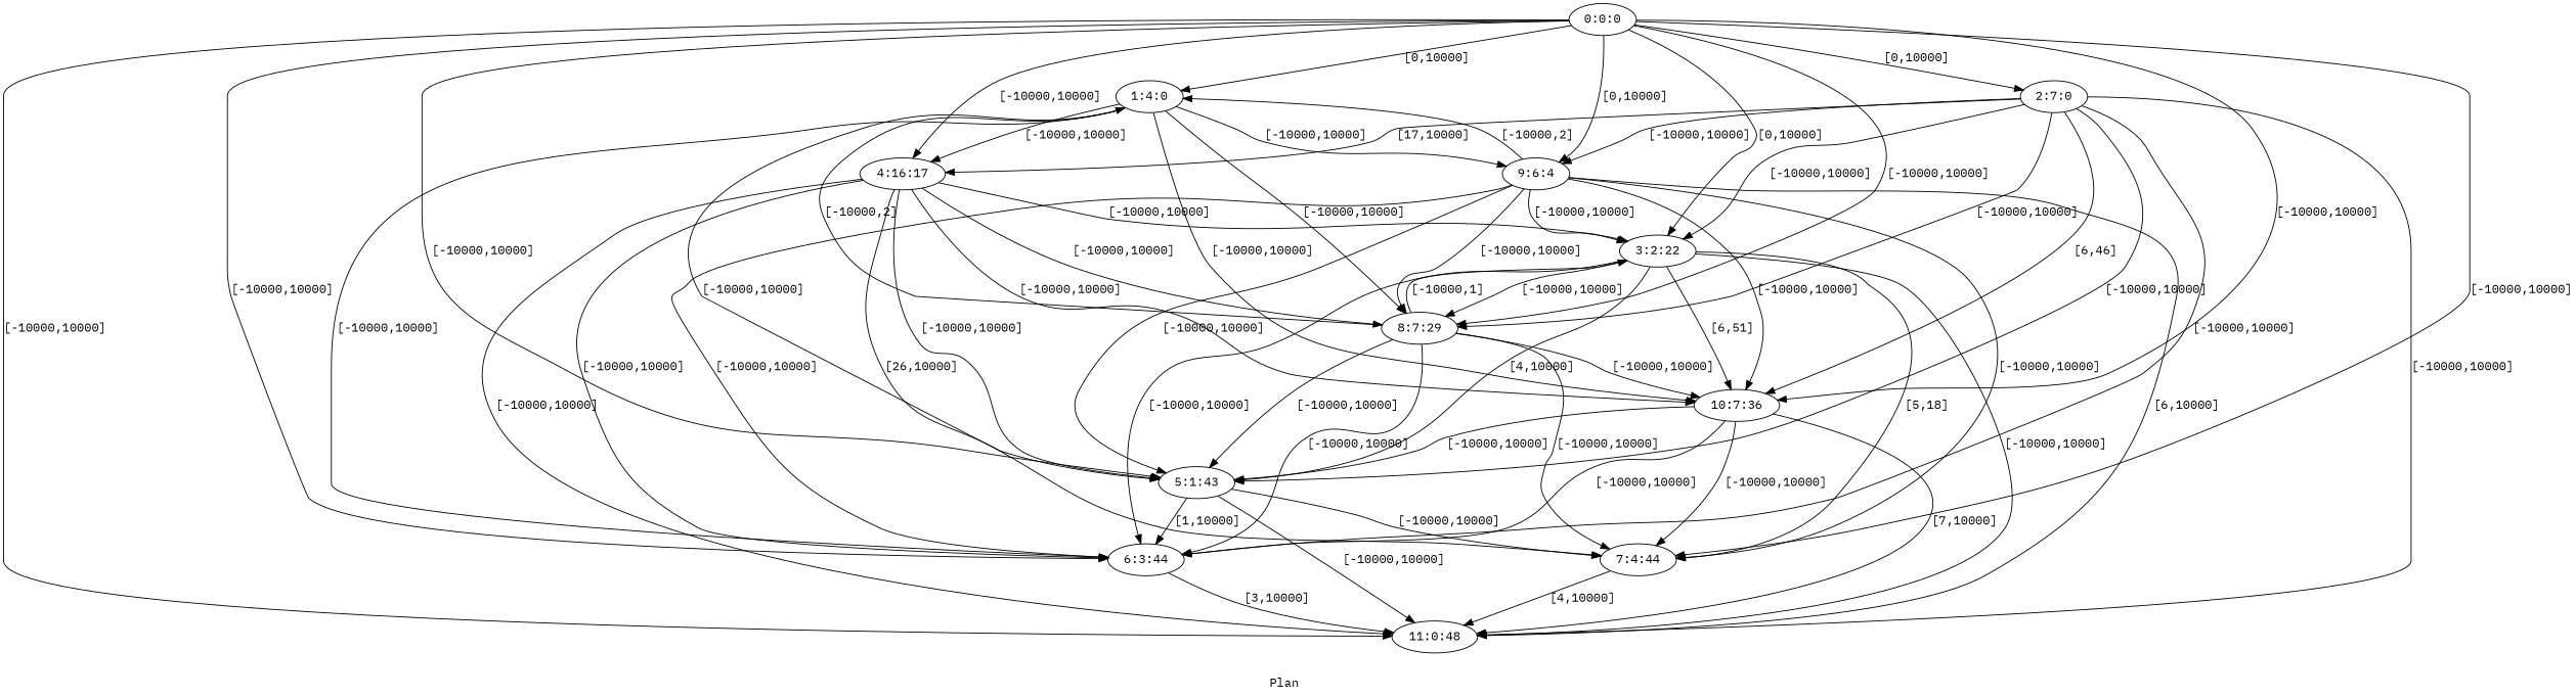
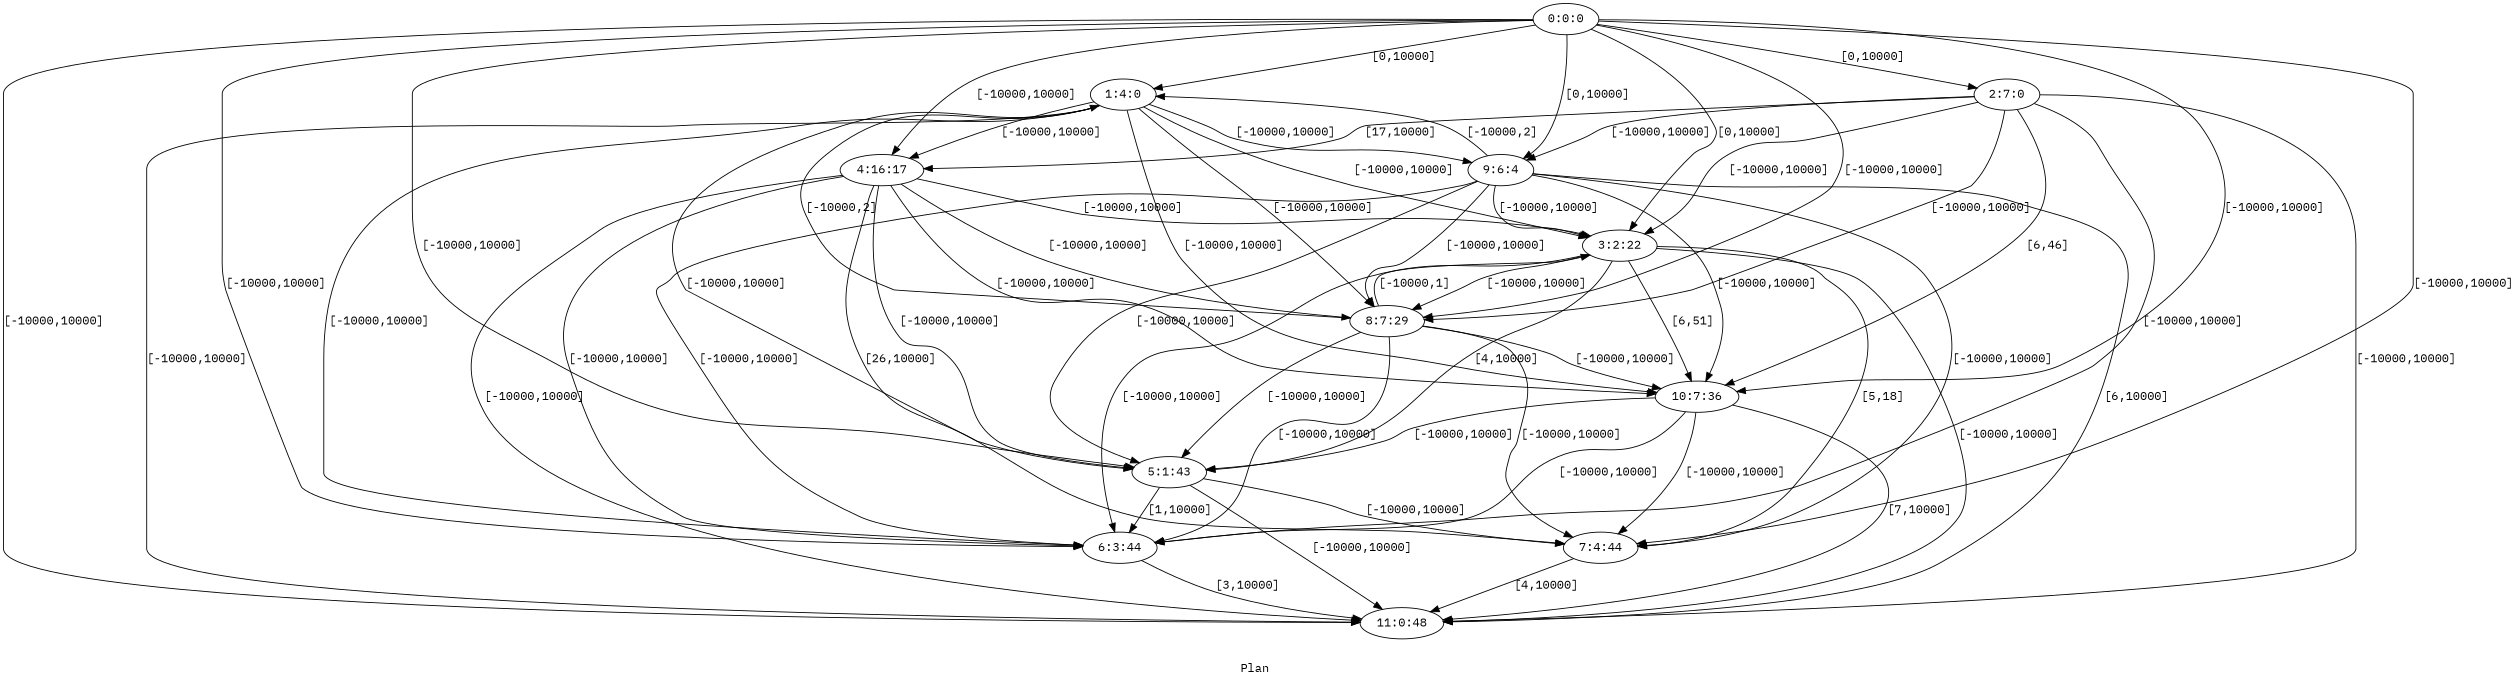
  digraph {
    fldt=0.504132
    fontname="IBM Plex Mono"
    label="Plan "
    nodesep=.45
    rankdir=TB
    node [fontname="IBM Plex Mono"]
    edge [fontname="IBM Plex Mono"]
    "0:0:0"
    "1:4:0"
    "2:7:0"
    n4 [label="3:2:22"]
    n5 [label="4:16:17"]
    "5:1:43"
    "6:3:44"
    "7:4:44"
    "8:7:29"
    "9:6:4"
    "10:7:36"
    "11:0:48"
    "0:0:0" -> "1:4:0" [label="[0,10000]"]
    "0:0:0" -> "2:7:0" [label="[0,10000]"]
    "0:0:0" -> n4 [label="[0,10000]"]
    "0:0:0" -> n5 [label="[-10000,10000]"]
    "0:0:0" -> "5:1:43" [label="[-10000,10000]"]
    "0:0:0" -> "6:3:44" [label="[-10000,10000]"]
    "0:0:0" -> "7:4:44" [label="[-10000,10000]"]
    "0:0:0" -> "8:7:29" [label="[-10000,10000]"]
    "0:0:0" -> "9:6:4" [label="[0,10000]"]
    "0:0:0" -> "10:7:36" [label="[-10000,10000]"]
    "0:0:0" -> "11:0:48" [label="[-10000,10000]"]
+   "1:4:0" -> n4 [label="[-10000,10000]"]
    "1:4:0" -> n5 [label="[-10000,10000]"]
    "1:4:0" -> "5:1:43" [label="[-10000,10000]"]
    "1:4:0" -> "6:3:44" [label="[-10000,10000]"]
    "1:4:0" -> "8:7:29" [label="[-10000,10000]"]
    "1:4:0" -> "9:6:4" [label="[-10000,10000]"]
    "1:4:0" -> "10:7:36" [label="[-10000,10000]"]
+   "1:4:0" -> "11:0:48" [label="[-10000,10000]"]
    "2:7:0" -> n4 [label="[-10000,10000]"]
    "2:7:0" -> n5 [label="[17,10000]"]
-   "2:7:0" -> "5:1:43" [label="[-10000,10000]"]
    "2:7:0" -> "6:3:44" [label="[-10000,10000]"]
    "2:7:0" -> "8:7:29" [label="[-10000,10000]"]
    "2:7:0" -> "9:6:4" [label="[-10000,10000]"]
    "2:7:0" -> "10:7:36" [label="[6,46]"]
    "2:7:0" -> "11:0:48" [label="[-10000,10000]"]
    n4 -> "5:1:43" [label="[4,10000]"]
    n4 -> "6:3:44" [label="[-10000,10000]"]
    n4 -> "7:4:44" [label="[5,18]"]
    n4 -> "8:7:29" [label="[-10000,10000]"]
    n4 -> "10:7:36" [label="[6,51]"]
    n4 -> "11:0:48" [label="[-10000,10000]"]
    n5 -> n4 [label="[-10000,10000]"]
    n5 -> "5:1:43" [label="[-10000,10000]"]
    n5 -> "6:3:44" [label="[-10000,10000]"]
    n5 -> "7:4:44" [label="[26,10000]"]
    n5 -> "8:7:29" [label="[-10000,10000]"]
    n5 -> "10:7:36" [label="[-10000,10000]"]
    n5 -> "11:0:48" [label="[-10000,10000]"]
    "5:1:43" -> "6:3:44" [label="[1,10000]"]
    "5:1:43" -> "7:4:44" [label="[-10000,10000]"]
    "5:1:43" -> "11:0:48" [label="[-10000,10000]"]
    "6:3:44" -> "11:0:48" [label="[3,10000]"]
    "7:4:44" -> "11:0:48" [label="[4,10000]"]
    "8:7:29" -> "1:4:0" [label="[-10000,2]"]
    "8:7:29" -> n4 [label="[-10000,1]"]
    "8:7:29" -> "5:1:43" [label="[-10000,10000]"]
    "8:7:29" -> "6:3:44" [label="[-10000,10000]"]
    "8:7:29" -> "7:4:44" [label="[-10000,10000]"]
    "8:7:29" -> "10:7:36" [label="[-10000,10000]"]
    "9:6:4" -> "1:4:0" [label="[-10000,2]"]
    "9:6:4" -> n4 [label="[-10000,10000]"]
    "9:6:4" -> "5:1:43" [label="[-10000,10000]"]
    "9:6:4" -> "6:3:44" [label="[-10000,10000]"]
    "9:6:4" -> "7:4:44" [label="[-10000,10000]"]
    "9:6:4" -> "8:7:29" [label="[-10000,10000]"]
    "9:6:4" -> "10:7:36" [label="[-10000,10000]"]
    "9:6:4" -> "11:0:48" [label="[6,10000]"]
    "10:7:36" -> "5:1:43" [label="[-10000,10000]"]
    "10:7:36" -> "6:3:44" [label="[-10000,10000]"]
    "10:7:36" -> "7:4:44" [label="[-10000,10000]"]
    "10:7:36" -> "11:0:48" [label="[7,10000]"]
  }
